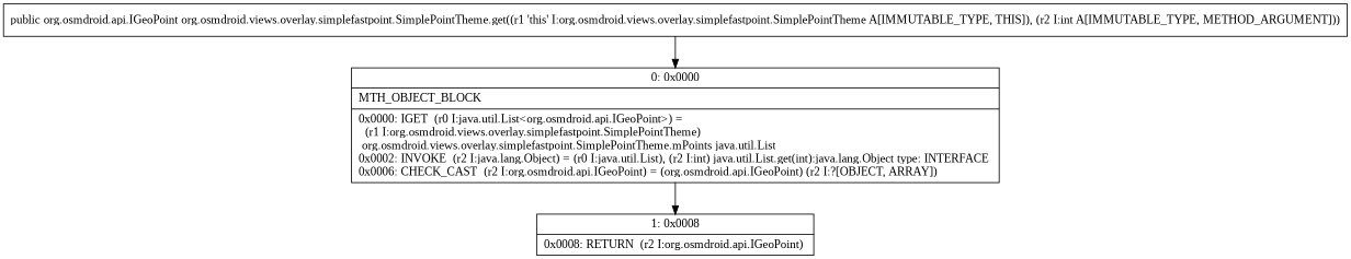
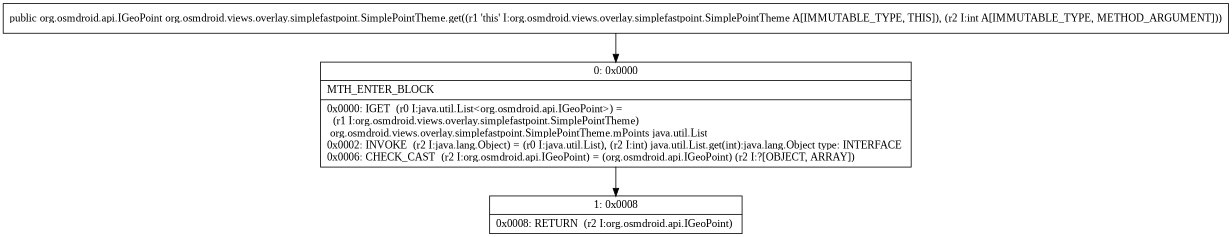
  digraph {
    fontname="Liberation Serif"
    node [shape=record fontname="Liberation Serif"]
    edge [fontname="Liberation Serif"]
-   n1 [label="{0\:\ 0x0000|MTH_OBJECT_BLOCK\l|0x0000: IGET  (r0 I:java.util.List\<org.osmdroid.api.IGeoPoint\>) = \l  (r1 I:org.osmdroid.views.overlay.simplefastpoint.SimplePointTheme)\l org.osmdroid.views.overlay.simplefastpoint.SimplePointTheme.mPoints java.util.List \l0x0002: INVOKE  (r2 I:java.lang.Object) = (r0 I:java.util.List), (r2 I:int) java.util.List.get(int):java.lang.Object type: INTERFACE \l0x0006: CHECK_CAST  (r2 I:org.osmdroid.api.IGeoPoint) = (org.osmdroid.api.IGeoPoint) (r2 I:?[OBJECT, ARRAY]) \l}"]
+   n1 [label="{0\:\ 0x0000|MTH_ENTER_BLOCK\l|0x0000: IGET  (r0 I:java.util.List\<org.osmdroid.api.IGeoPoint\>) = \l  (r1 I:org.osmdroid.views.overlay.simplefastpoint.SimplePointTheme)\l org.osmdroid.views.overlay.simplefastpoint.SimplePointTheme.mPoints java.util.List \l0x0002: INVOKE  (r2 I:java.lang.Object) = (r0 I:java.util.List), (r2 I:int) java.util.List.get(int):java.lang.Object type: INTERFACE \l0x0006: CHECK_CAST  (r2 I:org.osmdroid.api.IGeoPoint) = (org.osmdroid.api.IGeoPoint) (r2 I:?[OBJECT, ARRAY]) \l}"]
    n2 [label="{1\:\ 0x0008|0x0008: RETURN  (r2 I:org.osmdroid.api.IGeoPoint) \l}"]
    n3 [label="{public org.osmdroid.api.IGeoPoint org.osmdroid.views.overlay.simplefastpoint.SimplePointTheme.get((r1 'this' I:org.osmdroid.views.overlay.simplefastpoint.SimplePointTheme A[IMMUTABLE_TYPE, THIS]), (r2 I:int A[IMMUTABLE_TYPE, METHOD_ARGUMENT])) }"]
    n1 -> n2
    n3 -> n1
  }
